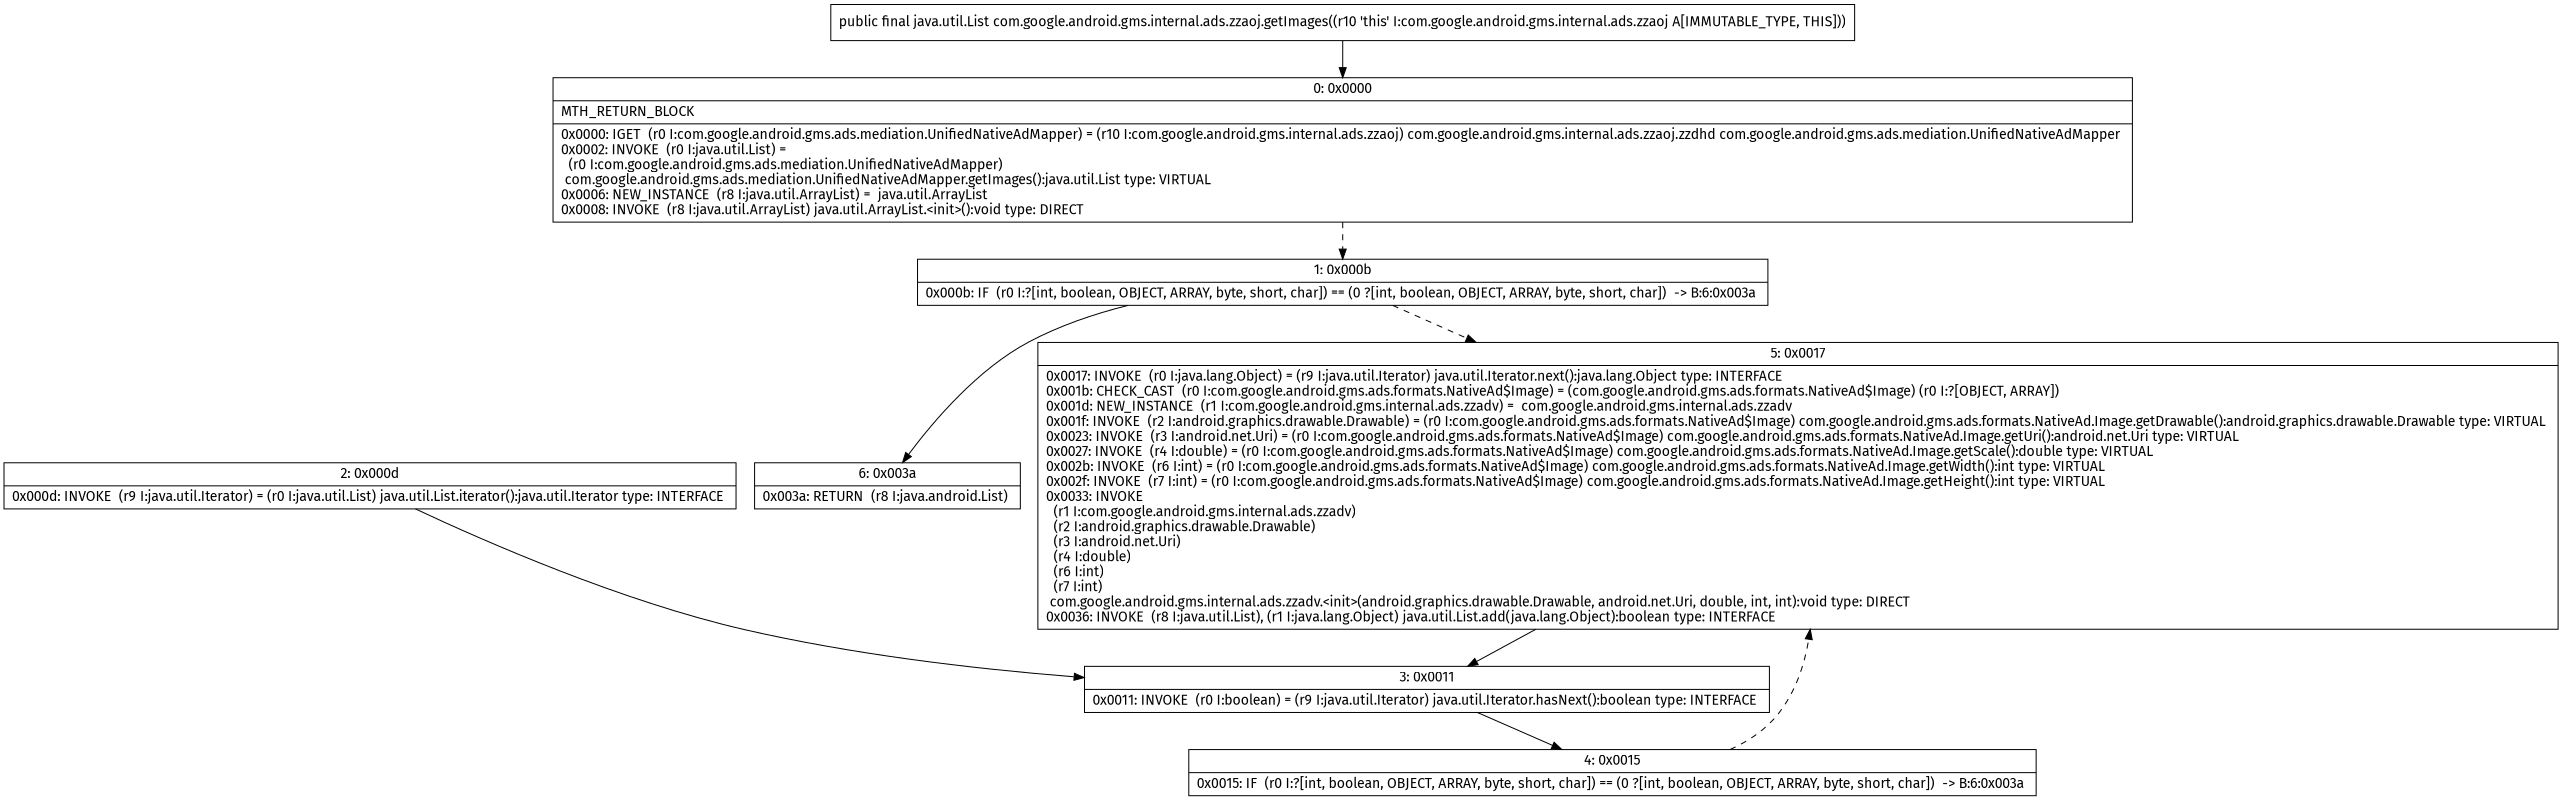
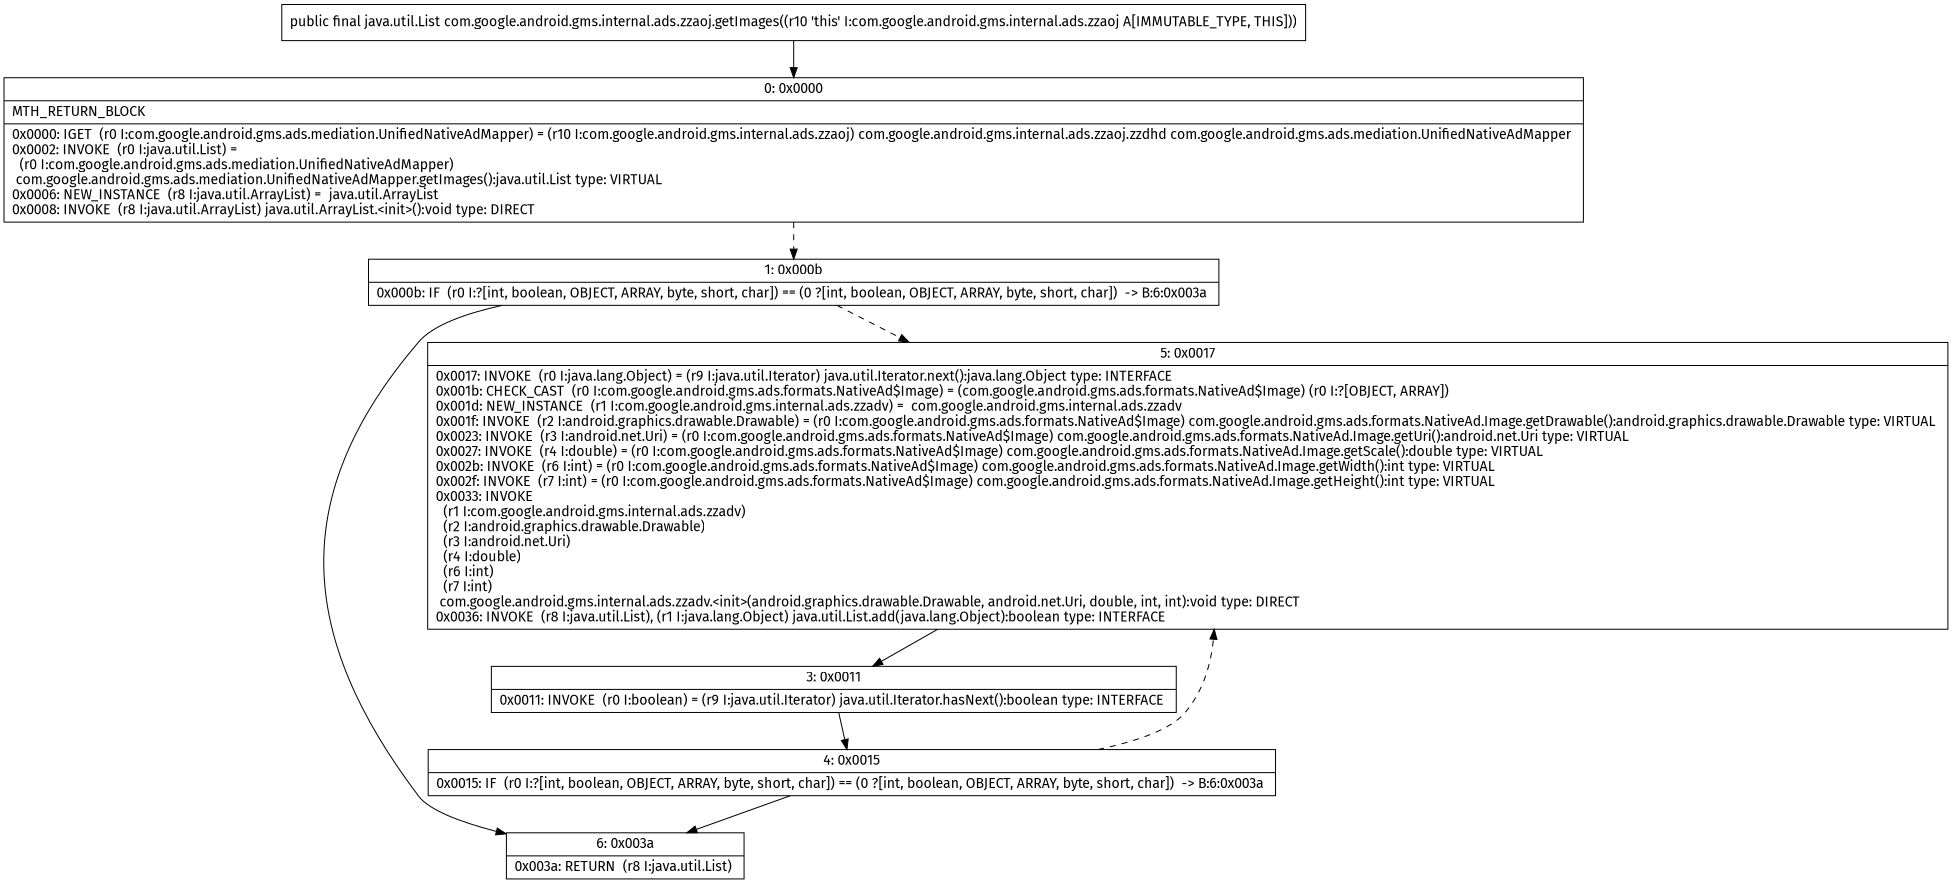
  digraph {
    fontname="Fira Sans"
    node [fontname="Fira Sans" shape=record]
    edge [fontname="Fira Sans"]
    n1 [label="{0\:\ 0x0000|MTH_RETURN_BLOCK\l|0x0000: IGET  (r0 I:com.google.android.gms.ads.mediation.UnifiedNativeAdMapper) = (r10 I:com.google.android.gms.internal.ads.zzaoj) com.google.android.gms.internal.ads.zzaoj.zzdhd com.google.android.gms.ads.mediation.UnifiedNativeAdMapper \l0x0002: INVOKE  (r0 I:java.util.List) = \l  (r0 I:com.google.android.gms.ads.mediation.UnifiedNativeAdMapper)\l com.google.android.gms.ads.mediation.UnifiedNativeAdMapper.getImages():java.util.List type: VIRTUAL \l0x0006: NEW_INSTANCE  (r8 I:java.util.ArrayList) =  java.util.ArrayList \l0x0008: INVOKE  (r8 I:java.util.ArrayList) java.util.ArrayList.\<init\>():void type: DIRECT \l}"]
    n2 [label="{1\:\ 0x000b|0x000b: IF  (r0 I:?[int, boolean, OBJECT, ARRAY, byte, short, char]) == (0 ?[int, boolean, OBJECT, ARRAY, byte, short, char])  \-\> B:6:0x003a \l}"]
-   n3 [label="{6\:\ 0x003a|0x003a: RETURN  (r8 I:java.android.List) \l}"]
+   n3 [label="{6\:\ 0x003a|0x003a: RETURN  (r8 I:java.util.List) \l}"]
    n4 [label="{5\:\ 0x0017|0x0017: INVOKE  (r0 I:java.lang.Object) = (r9 I:java.util.Iterator) java.util.Iterator.next():java.lang.Object type: INTERFACE \l0x001b: CHECK_CAST  (r0 I:com.google.android.gms.ads.formats.NativeAd$Image) = (com.google.android.gms.ads.formats.NativeAd$Image) (r0 I:?[OBJECT, ARRAY]) \l0x001d: NEW_INSTANCE  (r1 I:com.google.android.gms.internal.ads.zzadv) =  com.google.android.gms.internal.ads.zzadv \l0x001f: INVOKE  (r2 I:android.graphics.drawable.Drawable) = (r0 I:com.google.android.gms.ads.formats.NativeAd$Image) com.google.android.gms.ads.formats.NativeAd.Image.getDrawable():android.graphics.drawable.Drawable type: VIRTUAL \l0x0023: INVOKE  (r3 I:android.net.Uri) = (r0 I:com.google.android.gms.ads.formats.NativeAd$Image) com.google.android.gms.ads.formats.NativeAd.Image.getUri():android.net.Uri type: VIRTUAL \l0x0027: INVOKE  (r4 I:double) = (r0 I:com.google.android.gms.ads.formats.NativeAd$Image) com.google.android.gms.ads.formats.NativeAd.Image.getScale():double type: VIRTUAL \l0x002b: INVOKE  (r6 I:int) = (r0 I:com.google.android.gms.ads.formats.NativeAd$Image) com.google.android.gms.ads.formats.NativeAd.Image.getWidth():int type: VIRTUAL \l0x002f: INVOKE  (r7 I:int) = (r0 I:com.google.android.gms.ads.formats.NativeAd$Image) com.google.android.gms.ads.formats.NativeAd.Image.getHeight():int type: VIRTUAL \l0x0033: INVOKE  \l  (r1 I:com.google.android.gms.internal.ads.zzadv)\l  (r2 I:android.graphics.drawable.Drawable)\l  (r3 I:android.net.Uri)\l  (r4 I:double)\l  (r6 I:int)\l  (r7 I:int)\l com.google.android.gms.internal.ads.zzadv.\<init\>(android.graphics.drawable.Drawable, android.net.Uri, double, int, int):void type: DIRECT \l0x0036: INVOKE  (r8 I:java.util.List), (r1 I:java.lang.Object) java.util.List.add(java.lang.Object):boolean type: INTERFACE \l}"]
-   n5 [label="{2\:\ 0x000d|0x000d: INVOKE  (r9 I:java.util.Iterator) = (r0 I:java.util.List) java.util.List.iterator():java.util.Iterator type: INTERFACE \l}"]
    n6 [label="{3\:\ 0x0011|0x0011: INVOKE  (r0 I:boolean) = (r9 I:java.util.Iterator) java.util.Iterator.hasNext():boolean type: INTERFACE \l}"]
    n7 [label="{4\:\ 0x0015|0x0015: IF  (r0 I:?[int, boolean, OBJECT, ARRAY, byte, short, char]) == (0 ?[int, boolean, OBJECT, ARRAY, byte, short, char])  \-\> B:6:0x003a \l}"]
    n8 [label="{public final java.util.List com.google.android.gms.internal.ads.zzaoj.getImages((r10 'this' I:com.google.android.gms.internal.ads.zzaoj A[IMMUTABLE_TYPE, THIS])) }"]
    n1 -> n2 [style=dashed]
    n2 -> n3
    n2 -> n4 [style=dashed]
    n4 -> n6
-   n5 -> n6
    n6 -> n7
+   n7 -> n3
    n7 -> n4 [style=dashed]
    n8 -> n1
  }
